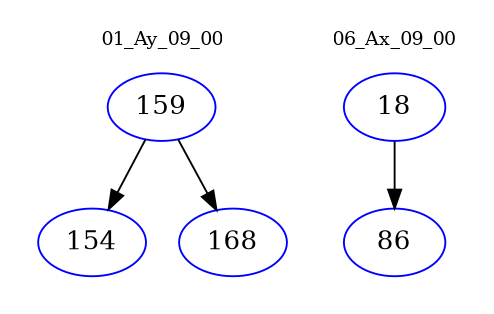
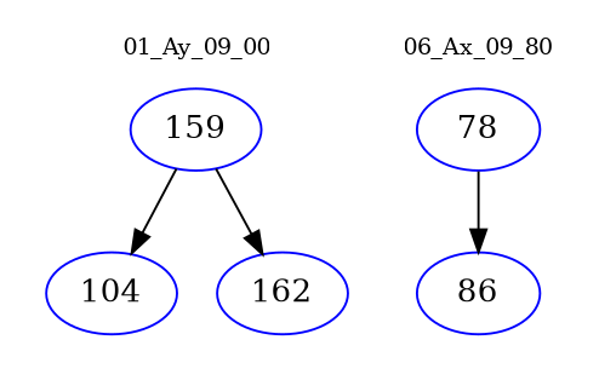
  digraph {
    node [color=blue]
    edge [color=black]
    n1 [label=159]
-   n2 [label=154]
-   n3 [label=168]
-   n4 [label=18]
+   n2 [label=104]
+   n3 [label=162]
+   n4 [label=78]
    n5 [label=86]
    subgraph cluster_1 {
      color=white
      fontsize=10
      label="01_Ay_09_00"
      n1
      n2
      n3
    }
    subgraph cluster_2 {
      color=white
      fontsize=10
-     label="06_Ax_09_00"
+     label="06_Ax_09_80"
      n4
      n5
    }
    n1 -> n2
    n1 -> n3
    n4 -> n5
  }
